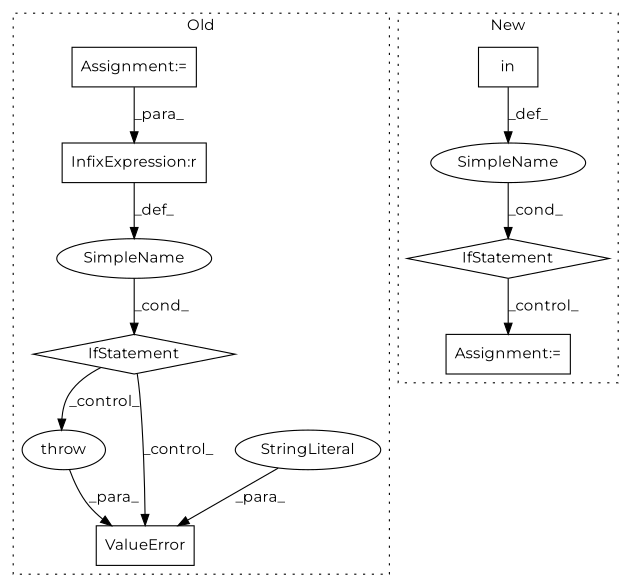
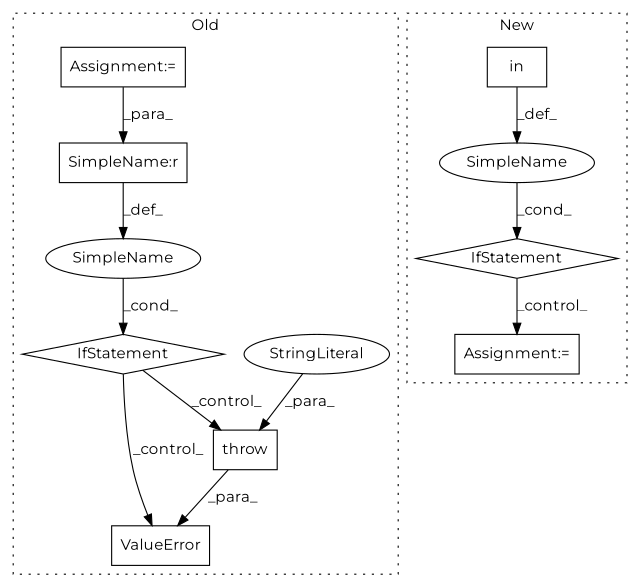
  digraph {
    fontname=Montserrat
    node [a=25 fontname=Montserrat shape=box]
    edge [fontname=Montserrat]
-   n1 [a=53 l=6 label=throw s=21072 shape=ellipse]
+   n1 [a=53 l=6 label=throw s=21072]
    n2 [l="4,2" label=IfStatement s="21045,21062" shape=diamond]
    n3 [a=42 label=SimpleName shape=ellipse]
    n4 [a=32 l="11,1" label=ValueError s="21078,21118"]
    n5 [a=45 l=29 label=StringLiteral s=21089 shape=ellipse]
    n6 [a=7 l=1 label="Assignment:=" s=20988]
-   n7 [a=27 l=4 label="InfixExpression:r" s=21057]
+   n7 [a=27 l=4 label="SimpleName:r" s=21057]
    n8 [a=105 l=35 label=in s=20593]
    n9 [l="4,2" label=IfStatement s="20583,20629" shape=diamond]
    n10 [a=7 l=1 label="Assignment:=" s=20896]
    n11 [a=42 label=SimpleName shape=ellipse]
    subgraph cluster_1 {
      label=Old
      style=dotted
      n1
      n2
      n3
      n4
      n5
      n6
      n7
    }
    subgraph cluster_2 {
      label=New
      style=dotted
      n8
      n9
      n10
      n11
    }
    n1 -> n4 [label=_para_]
    n2 -> n1 [label=_control_]
    n2 -> n4 [label=_control_]
    n3 -> n2 [label=_cond_]
-   n5 -> n4 [label=_para_]
+   n5 -> n1 [label=_para_]
    n6 -> n7 [label=_para_]
    n7 -> n3 [label=_def_]
    n8 -> n11 [label=_def_]
    n9 -> n10 [label=_control_]
    n11 -> n9 [label=_cond_]
  }
